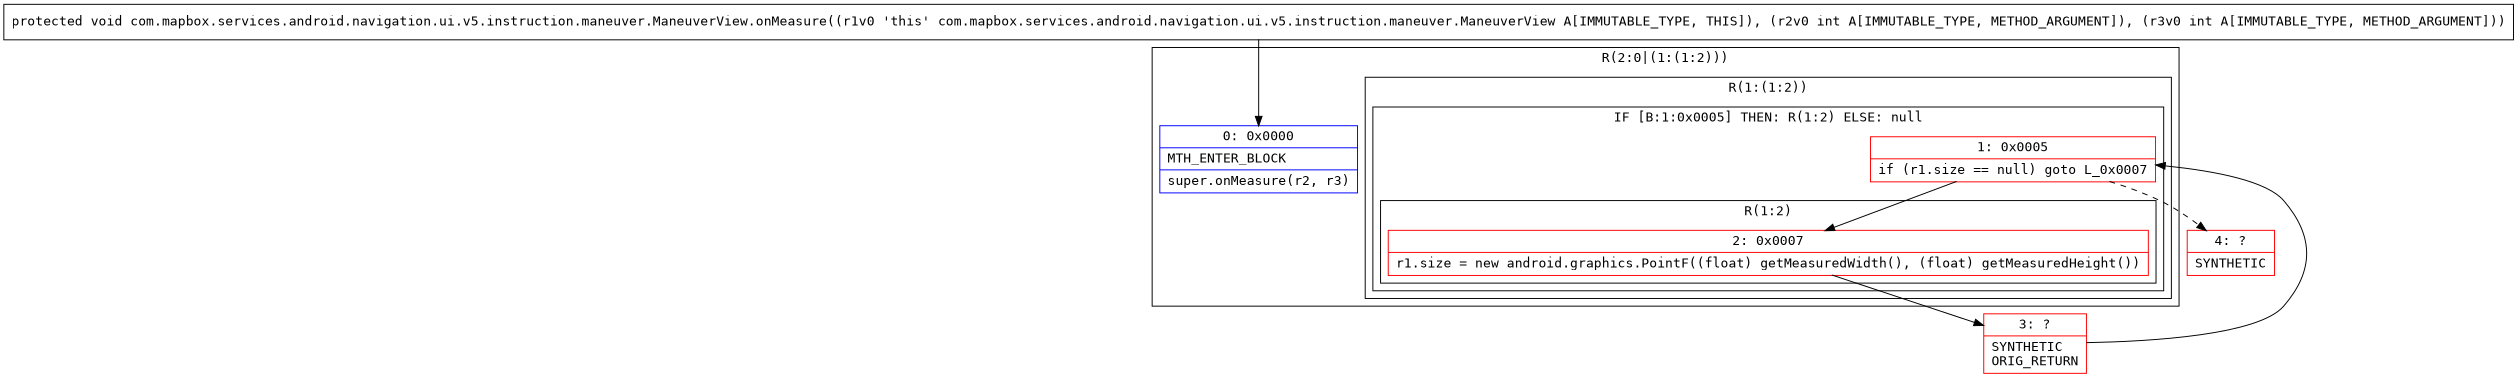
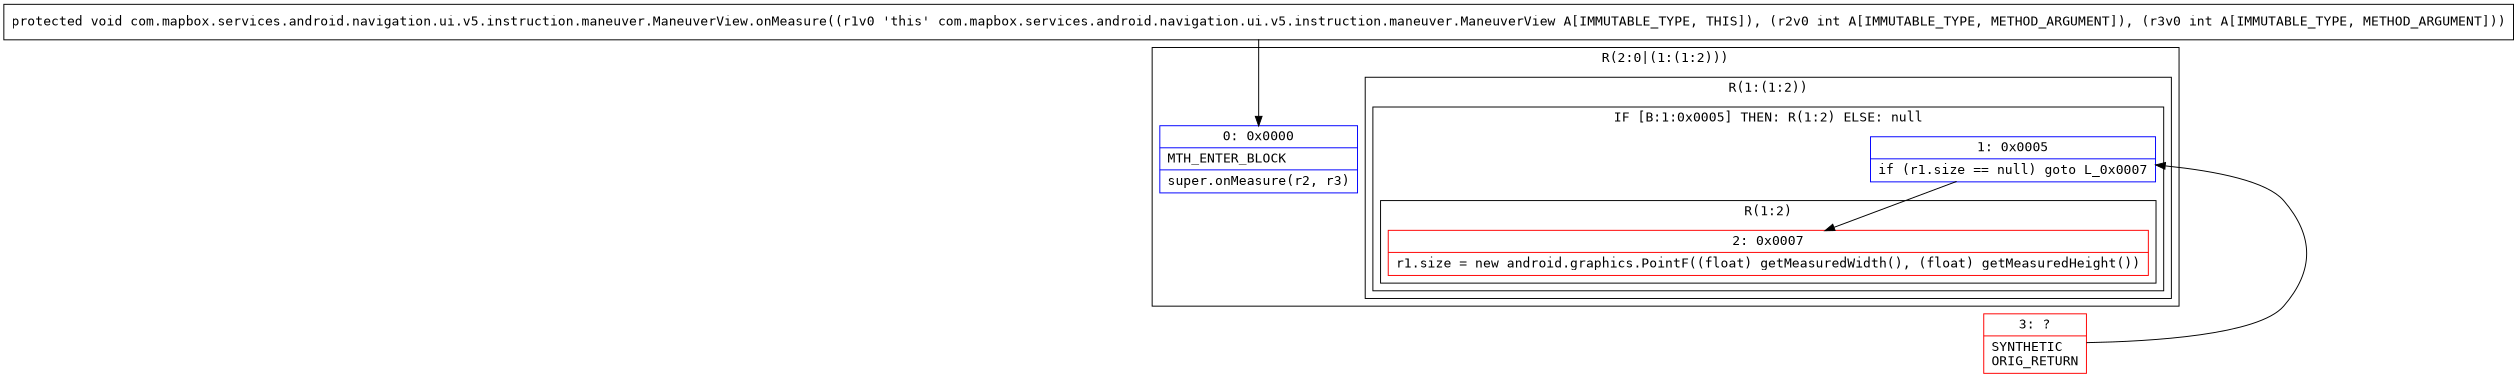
  digraph {
    fontname="DejaVu Sans Mono"
    node [color=red fontname="DejaVu Sans Mono" shape=record]
    edge [fontname="DejaVu Sans Mono"]
    n1 [label="{2\:\ 0x0007|r1.size = new android.graphics.PointF((float) getMeasuredWidth(), (float) getMeasuredHeight())\l}"]
-   n2 [label="{1\:\ 0x0005|if (r1.size == null) goto L_0x0007\l}"]
+   n2 [color=blue label="{1\:\ 0x0005|if (r1.size == null) goto L_0x0007\l}"]
    n3 [color=blue label="{0\:\ 0x0000|MTH_ENTER_BLOCK\l|super.onMeasure(r2, r3)\l}"]
    n4 [label="{3\:\ ?|SYNTHETIC\lORIG_RETURN\l}"]
-   n5 [label="{4\:\ ?|SYNTHETIC\l}"]
    n6 [label="{protected void com.mapbox.services.android.navigation.ui.v5.instruction.maneuver.ManeuverView.onMeasure((r1v0 'this' com.mapbox.services.android.navigation.ui.v5.instruction.maneuver.ManeuverView A[IMMUTABLE_TYPE, THIS]), (r2v0 int A[IMMUTABLE_TYPE, METHOD_ARGUMENT]), (r3v0 int A[IMMUTABLE_TYPE, METHOD_ARGUMENT])) }" color=""]
    subgraph cluster_1 {
      label="R(2:0|(1:(1:2)))"
      n3
      subgraph cluster_2 {
        label="R(1:(1:2))"
        subgraph cluster_3 {
          label="IF [B:1:0x0005] THEN: R(1:2) ELSE: null"
          n2
          subgraph cluster_4 {
            label="R(1:2)"
            n1
          }
        }
      }
    }
-   n1 -> n4
    n2 -> n1
-   n2 -> n5 [style=dashed]
    n4 -> n2
    n6 -> n3
  }
